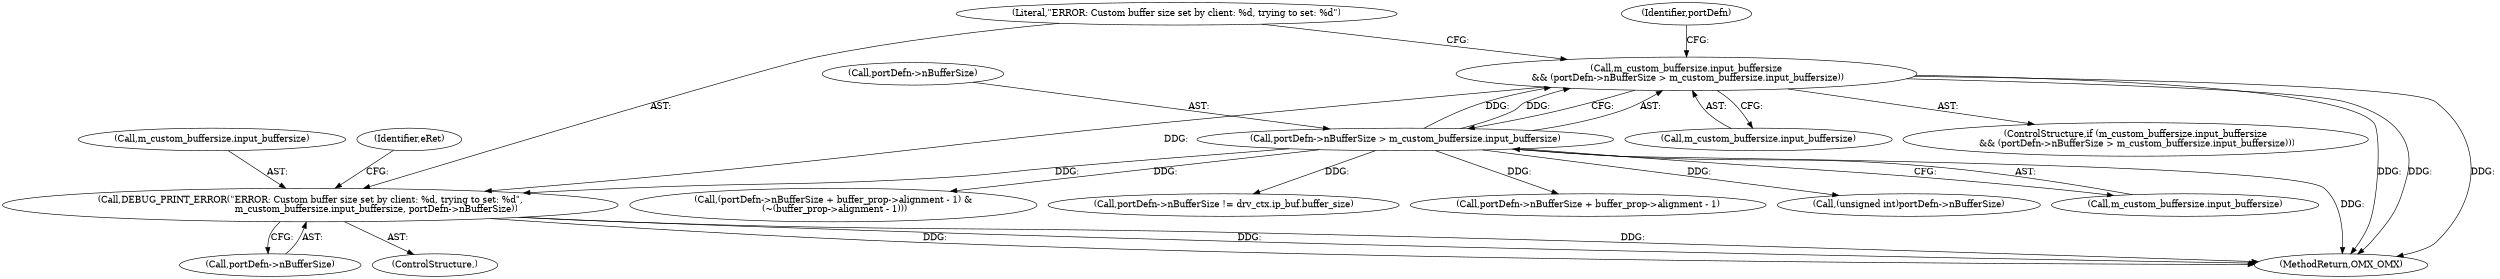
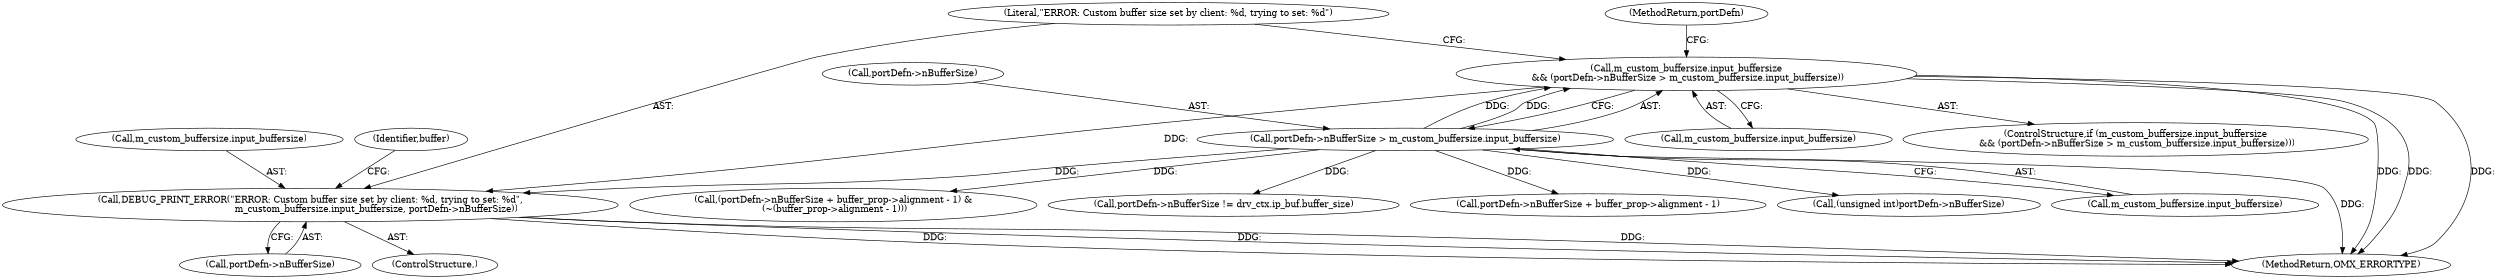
  digraph {
    n1 [label="(Call,DEBUG_PRINT_ERROR(\"ERROR: Custom buffer size set by client: %d, trying to set: %d\",\n                                               m_custom_buffersize.input_buffersize, portDefn->nBufferSize))"]
-   n2 [label="(MethodReturn,OMX_OMX)"]
+   n2 [label="(MethodReturn,OMX_ERRORTYPE)"]
    n3 [label="(Call,portDefn->nBufferSize)"]
    n4 [label="(ControlStructure,)"]
    n5 [label="(Call,m_custom_buffersize.input_buffersize\n && (portDefn->nBufferSize > m_custom_buffersize.input_buffersize))"]
    n6 [label="(Call,portDefn->nBufferSize > m_custom_buffersize.input_buffersize)"]
    n7 [label="(Call,m_custom_buffersize.input_buffersize)"]
    n8 [label="(ControlStructure,if (m_custom_buffersize.input_buffersize\n && (portDefn->nBufferSize > m_custom_buffersize.input_buffersize)))"]
    n9 [label="(Call,portDefn->nBufferSize != drv_ctx.ip_buf.buffer_size)"]
    n10 [label="(Call,portDefn->nBufferSize + buffer_prop->alignment - 1)"]
    n11 [label="(Call,(unsigned int)portDefn->nBufferSize)"]
    n12 [label="(Call,m_custom_buffersize.input_buffersize)"]
    n13 [label="(Call,(portDefn->nBufferSize + buffer_prop->alignment - 1) &\n (~(buffer_prop->alignment - 1)))"]
    n14 [label="(Call,m_custom_buffersize.input_buffersize)"]
    n15 [label="(Literal,\"ERROR: Custom buffer size set by client: %d, trying to set: %d\")"]
-   n16 [label="(Identifier,portDefn)"]
-   n17 [label="(Identifier,eRet)"]
+   n16 [label="(MethodReturn,portDefn)"]
+   n17 [label="(Identifier,buffer)"]
    n18 [label="(Call,portDefn->nBufferSize)"]
    n1 -> n2 [label="DDG: "]
    n1 -> n2 [label="DDG: "]
    n1 -> n2 [label="DDG: "]
    n1 -> n3 [label="CFG: "]
    n1 -> n4 [label="AST: "]
    n3 -> n1 [label="AST: "]
    n5 -> n1 [label="DDG: "]
    n5 -> n2 [label="DDG: "]
    n5 -> n2 [label="DDG: "]
    n5 -> n2 [label="DDG: "]
    n5 -> n6 [label="CFG: "]
    n5 -> n7 [label="CFG: "]
    n5 -> n8 [label="AST: "]
    n6 -> n1 [label="DDG: "]
    n6 -> n2 [label="DDG: "]
    n6 -> n5 [label="AST: "]
    n6 -> n5 [label="DDG: "]
    n6 -> n5 [label="DDG: "]
    n6 -> n9 [label="DDG: "]
    n6 -> n10 [label="DDG: "]
    n6 -> n11 [label="DDG: "]
    n6 -> n12 [label="CFG: "]
    n6 -> n13 [label="DDG: "]
    n7 -> n5 [label="AST: "]
    n12 -> n6 [label="AST: "]
    n14 -> n1 [label="AST: "]
    n15 -> n1 [label="AST: "]
    n15 -> n5 [label="CFG: "]
    n16 -> n5 [label="CFG: "]
    n17 -> n1 [label="CFG: "]
    n18 -> n6 [label="AST: "]
  }
